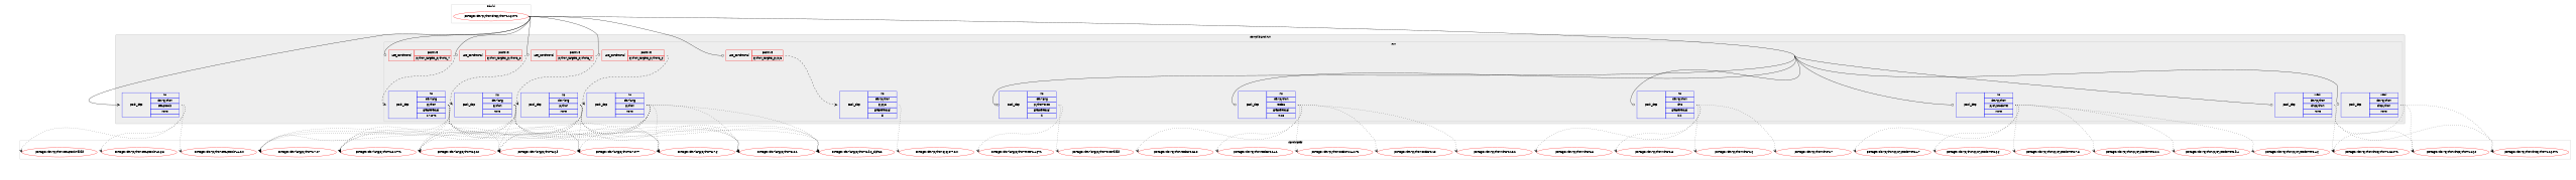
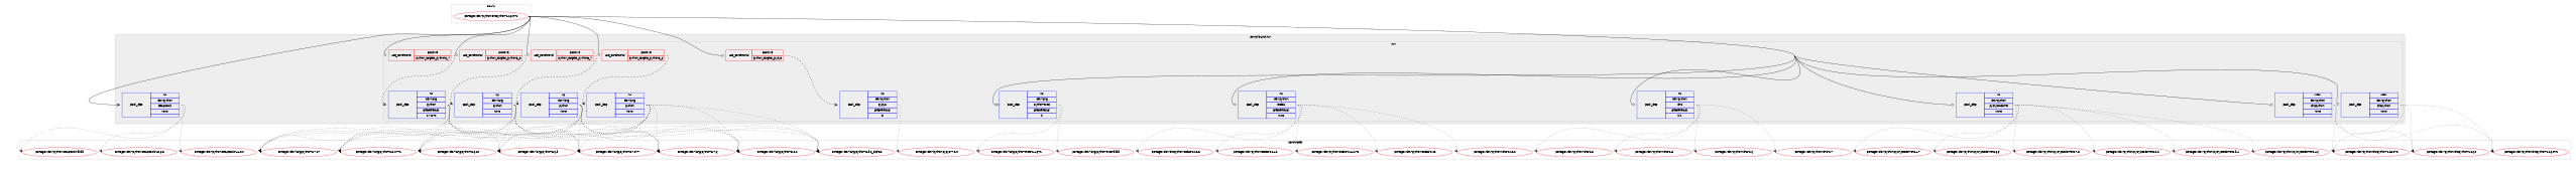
  digraph {
    compound=true
    concentrate=true
    fontname=Helvetica
    fontsize=10
    newrank=true
    rankdir=TB
    ranksep=1.5
    node [color=red fontname=Helvetica fontsize=10]
    edge [arrowhead=vee headport=w style=dotted tailport=e weight=100]
    n1 [label="portage://dev-python/dnspython-1.16.0-r1" width=4]
    n2 [color=blue label=<<TABLE BORDER="0" CELLBORDER="1" CELLSPACING="0" CELLPADDING="4" WIDTH="220"><TR><TD ROWSPAN="6" CELLPADDING="30">pack_dep</TD></TR><TR><TD WIDTH="110">no</TD></TR><TR><TD>dev-python</TD></TR><TR><TD>setuptools</TD></TR><TR><TD>none</TD></TR><TR><TD></TD></TR></TABLE>> shape=none]
    n3 [color=blue label=<<TABLE BORDER="0" CELLBORDER="1" CELLSPACING="0" CELLPADDING="4" WIDTH="220"><TR><TD ROWSPAN="6" CELLPADDING="30">pack_dep</TD></TR><TR><TD WIDTH="110">no</TD></TR><TR><TD>dev-python</TD></TR><TR><TD>pypy3</TD></TR><TR><TD>greaterequal</TD></TR><TR><TD>5</TD></TR></TABLE>> shape=none]
    n4 [label=<<TABLE BORDER="0" CELLBORDER="1" CELLSPACING="0" CELLPADDING="4"><TR><TD ROWSPAN="3" CELLPADDING="10">use_conditional</TD></TR><TR><TD>positive</TD></TR><TR><TD>python_targets_pypy3</TD></TR></TABLE>> shape=none]
    n5 [color=blue label=<<TABLE BORDER="0" CELLBORDER="1" CELLSPACING="0" CELLPADDING="4" WIDTH="220"><TR><TD ROWSPAN="6" CELLPADDING="30">pack_dep</TD></TR><TR><TD WIDTH="110">no</TD></TR><TR><TD>dev-lang</TD></TR><TR><TD>python</TD></TR><TR><TD>greaterequal</TD></TR><TR><TD>2.7.5-r2</TD></TR></TABLE>> shape=none]
    n6 [label=<<TABLE BORDER="0" CELLBORDER="1" CELLSPACING="0" CELLPADDING="4"><TR><TD ROWSPAN="3" CELLPADDING="10">use_conditional</TD></TR><TR><TD>positive</TD></TR><TR><TD>python_targets_python2_7</TD></TR></TABLE>> shape=none]
    n7 [color=blue label=<<TABLE BORDER="0" CELLBORDER="1" CELLSPACING="0" CELLPADDING="4" WIDTH="220"><TR><TD ROWSPAN="6" CELLPADDING="30">pack_dep</TD></TR><TR><TD WIDTH="110">no</TD></TR><TR><TD>dev-lang</TD></TR><TR><TD>python</TD></TR><TR><TD>none</TD></TR><TR><TD></TD></TR></TABLE>> shape=none]
    n8 [label=<<TABLE BORDER="0" CELLBORDER="1" CELLSPACING="0" CELLPADDING="4"><TR><TD ROWSPAN="3" CELLPADDING="10">use_conditional</TD></TR><TR><TD>positive</TD></TR><TR><TD>python_targets_python3_6</TD></TR></TABLE>> shape=none]
    n9 [color=blue label=<<TABLE BORDER="0" CELLBORDER="1" CELLSPACING="0" CELLPADDING="4" WIDTH="220"><TR><TD ROWSPAN="6" CELLPADDING="30">pack_dep</TD></TR><TR><TD WIDTH="110">no</TD></TR><TR><TD>dev-lang</TD></TR><TR><TD>python</TD></TR><TR><TD>none</TD></TR><TR><TD></TD></TR></TABLE>> shape=none]
    n10 [label=<<TABLE BORDER="0" CELLBORDER="1" CELLSPACING="0" CELLPADDING="4"><TR><TD ROWSPAN="3" CELLPADDING="10">use_conditional</TD></TR><TR><TD>positive</TD></TR><TR><TD>python_targets_python3_7</TD></TR></TABLE>> shape=none]
    n11 [color=blue label=<<TABLE BORDER="0" CELLBORDER="1" CELLSPACING="0" CELLPADDING="4" WIDTH="220"><TR><TD ROWSPAN="6" CELLPADDING="30">pack_dep</TD></TR><TR><TD WIDTH="110">no</TD></TR><TR><TD>dev-lang</TD></TR><TR><TD>python</TD></TR><TR><TD>none</TD></TR><TR><TD></TD></TR></TABLE>> shape=none]
    n12 [label=<<TABLE BORDER="0" CELLBORDER="1" CELLSPACING="0" CELLPADDING="4"><TR><TD ROWSPAN="3" CELLPADDING="10">use_conditional</TD></TR><TR><TD>positive</TD></TR><TR><TD>python_targets_python3_8</TD></TR></TABLE>> shape=none]
    n13 [color=blue label=<<TABLE BORDER="0" CELLBORDER="1" CELLSPACING="0" CELLPADDING="4" WIDTH="220"><TR><TD ROWSPAN="6" CELLPADDING="30">pack_dep</TD></TR><TR><TD WIDTH="110">no</TD></TR><TR><TD>dev-lang</TD></TR><TR><TD>python-exec</TD></TR><TR><TD>greaterequal</TD></TR><TR><TD>2</TD></TR></TABLE>> shape=none]
    n14 [color=blue label=<<TABLE BORDER="0" CELLBORDER="1" CELLSPACING="0" CELLPADDING="4" WIDTH="220"><TR><TD ROWSPAN="6" CELLPADDING="30">pack_dep</TD></TR><TR><TD WIDTH="110">no</TD></TR><TR><TD>dev-python</TD></TR><TR><TD>ecdsa</TD></TR><TR><TD>greaterequal</TD></TR><TR><TD>0.13</TD></TR></TABLE>> shape=none]
    n15 [color=blue label=<<TABLE BORDER="0" CELLBORDER="1" CELLSPACING="0" CELLPADDING="4" WIDTH="220"><TR><TD ROWSPAN="6" CELLPADDING="30">pack_dep</TD></TR><TR><TD WIDTH="110">no</TD></TR><TR><TD>dev-python</TD></TR><TR><TD>idna</TD></TR><TR><TD>greaterequal</TD></TR><TR><TD>2.1</TD></TR></TABLE>> shape=none]
    n16 [color=blue label=<<TABLE BORDER="0" CELLBORDER="1" CELLSPACING="0" CELLPADDING="4" WIDTH="220"><TR><TD ROWSPAN="6" CELLPADDING="30">pack_dep</TD></TR><TR><TD WIDTH="110">no</TD></TR><TR><TD>dev-python</TD></TR><TR><TD>pycryptodome</TD></TR><TR><TD>none</TD></TR><TR><TD></TD></TR></TABLE>> shape=none]
    n17 [color=blue label=<<TABLE BORDER="0" CELLBORDER="1" CELLSPACING="0" CELLPADDING="4" WIDTH="220"><TR><TD ROWSPAN="6" CELLPADDING="30">pack_dep</TD></TR><TR><TD WIDTH="110">weak</TD></TR><TR><TD>dev-python</TD></TR><TR><TD>dnspython</TD></TR><TR><TD>none</TD></TR><TR><TD></TD></TR></TABLE>> shape=none]
    n18 [color=blue label=<<TABLE BORDER="0" CELLBORDER="1" CELLSPACING="0" CELLPADDING="4" WIDTH="220"><TR><TD ROWSPAN="6" CELLPADDING="30">pack_dep</TD></TR><TR><TD WIDTH="110">weak</TD></TR><TR><TD>dev-python</TD></TR><TR><TD>dnspython</TD></TR><TR><TD>none</TD></TR><TR><TD></TD></TR></TABLE>> shape=none]
    n19 [label="portage://dev-python/setuptools-9999" width=4]
    n20 [label="portage://dev-python/setuptools-44.0.0" width=4]
    n21 [label="portage://dev-python/setuptools-40.6.3" width=4]
    n22 [label="portage://dev-python/pypy3-7.3.0" width=4]
    n23 [label="portage://dev-lang/python-3.9.0_alpha2" width=4]
    n24 [label="portage://dev-lang/python-3.8.1" width=4]
    n25 [label="portage://dev-lang/python-3.7.6" width=4]
    n26 [label="portage://dev-lang/python-3.7.5-r7" width=4]
    n27 [label="portage://dev-lang/python-3.6.9" width=4]
    n28 [label="portage://dev-lang/python-3.6.10" width=4]
    n29 [label="portage://dev-lang/python-2.5.17-r1" width=4]
    n30 [label="portage://dev-lang/python-2.7.17" width=4]
    n31 [label="portage://dev-lang/python-exec-9999" width=4]
    n32 [label="portage://dev-lang/python-exec-2.4.6-r1" width=4]
    n33 [label="portage://dev-python/ecdsa-0.14.1-r1" width=4]
    n34 [label="portage://dev-python/ecdsa-0.14.1" width=4]
-   n35 [label="portage://dev-python/ecdsa-0.13.3" width=4]
+   n35 [label="portage://dev-dnspython/ecdsa-0.13.3" width=4]
    n36 [label="portage://dev-python/idna-0.13.2" width=4]
    n37 [label="portage://dev-python/ecdsa-0.13" width=4]
    n38 [label="portage://dev-python/idna-2.8" width=4]
    n39 [label="portage://dev-python/idna-2.7" width=4]
    n40 [label="portage://dev-python/idna-2.6" width=4]
    n41 [label="portage://dev-python/idna-2.5" width=4]
    n42 [label="portage://dev-python/pycryptodome-3.9.4" width=4]
    n43 [label="portage://dev-python/pycryptodome-3.8.2" width=4]
    n44 [label="portage://dev-python/pycryptodome-3.7.3" width=4]
    n45 [label="portage://dev-python/pycryptodome-3.6.6" width=4]
    n46 [label="portage://dev-python/pycryptodome-3.4.7" width=4]
    n47 [label="portage://dev-python/pycryptodome-3.4.6" width=4]
    n48 [label="portage://dev-python/dnspython-1.16.0-r1" width=4]
    n49 [label="portage://dev-python/dnspython-1.16.0" width=4]
    n50 [label="portage://dev-python/dnspython-1.15.0-r1" width=4]
    subgraph cluster_1 {
      color=gray
      label=<<i>ebuild</i>>
      n1
    }
    subgraph cluster_2 {
      color=gray
      label=<<i>dependencies</i>>
      subgraph cluster_3 {
        color=gray
        fillcolor="#eeeeee"
        label=<<i>compile</i>>
        style=filled
        subgraph sub_4 {
          color=gray
          fillcolor="#eeeeee"
          label=<<i>compile</i>>
          style=filled
          n2
        }
      }
      subgraph cluster_5 {
        color=gray
        fillcolor="#eeeeee"
        label=<<i>compile and run</i>>
        style=filled
      }
      subgraph cluster_6 {
        color=gray
        fillcolor="#eeeeee"
        label=<<i>run</i>>
        style=filled
        subgraph sub_7 {
          color=gray
          fillcolor="#eeeeee"
          label=<<i>run</i>>
          style=filled
          n4
          subgraph sub_8 {
            color=gray
            fillcolor="#eeeeee"
            label=<<i>run</i>>
            style=filled
            n3
          }
        }
        subgraph sub_9 {
          color=gray
          fillcolor="#eeeeee"
          label=<<i>run</i>>
          style=filled
          n6
          subgraph sub_10 {
            color=gray
            fillcolor="#eeeeee"
            label=<<i>run</i>>
            style=filled
            n5
          }
        }
        subgraph sub_11 {
          color=gray
          fillcolor="#eeeeee"
          label=<<i>run</i>>
          style=filled
          n8
          subgraph sub_12 {
            color=gray
            fillcolor="#eeeeee"
            label=<<i>run</i>>
            style=filled
            n7
          }
        }
        subgraph sub_13 {
          color=gray
          fillcolor="#eeeeee"
          label=<<i>run</i>>
          style=filled
          n10
          subgraph sub_14 {
            color=gray
            fillcolor="#eeeeee"
            label=<<i>run</i>>
            style=filled
            n9
          }
        }
        subgraph sub_15 {
          color=gray
          fillcolor="#eeeeee"
          label=<<i>run</i>>
          style=filled
          n12
          subgraph sub_16 {
            color=gray
            fillcolor="#eeeeee"
            label=<<i>run</i>>
            style=filled
            n11
          }
        }
        subgraph sub_17 {
          color=gray
          fillcolor="#eeeeee"
          label=<<i>run</i>>
          style=filled
          n13
        }
        subgraph sub_18 {
          color=gray
          fillcolor="#eeeeee"
          label=<<i>run</i>>
          style=filled
          n14
        }
        subgraph sub_19 {
          color=gray
          fillcolor="#eeeeee"
          label=<<i>run</i>>
          style=filled
          n15
        }
        subgraph sub_20 {
          color=gray
          fillcolor="#eeeeee"
          label=<<i>run</i>>
          style=filled
          n16
        }
        subgraph sub_21 {
          color=gray
          fillcolor="#eeeeee"
          label=<<i>run</i>>
          style=filled
          n17
        }
        subgraph sub_22 {
          color=gray
          fillcolor="#eeeeee"
          label=<<i>run</i>>
          style=filled
          n18
        }
      }
    }
    subgraph cluster_23 {
      color=gray
      label=<<i>candidates</i>>
      rank=same
      subgraph sub_24 {
        color=black
        label=<<i>candidates</i>>
        nodesep=1
        rank=same
        n19
        n20
        n21
      }
      subgraph sub_25 {
        color=black
        label=<<i>candidates</i>>
        nodesep=1
        rank=same
        n22
      }
      subgraph sub_26 {
        color=black
        label=<<i>candidates</i>>
        nodesep=1
        rank=same
        n23
        n24
        n25
        n26
        n27
        n28
        n29
        n30
      }
      subgraph sub_27 {
        color=black
        label=<<i>candidates</i>>
        nodesep=1
        rank=same
        n23
        n24
        n25
        n26
        n27
        n28
        n29
        n30
      }
      subgraph sub_28 {
        color=black
        label=<<i>candidates</i>>
        nodesep=1
        rank=same
        n23
        n24
        n25
        n26
        n27
        n28
        n29
        n30
      }
      subgraph sub_29 {
        color=black
        label=<<i>candidates</i>>
        nodesep=1
        rank=same
        n23
        n24
        n25
        n26
        n27
        n28
        n29
        n30
      }
      subgraph sub_30 {
        color=black
        label=<<i>candidates</i>>
        nodesep=1
        rank=same
        n31
        n32
      }
      subgraph sub_31 {
        color=black
        label=<<i>candidates</i>>
        nodesep=1
        rank=same
        n33
        n34
        n35
        n36
        n37
      }
      subgraph sub_32 {
        color=black
        label=<<i>candidates</i>>
        nodesep=1
        rank=same
        n38
        n39
        n40
        n41
      }
      subgraph sub_33 {
        color=black
        label=<<i>candidates</i>>
        nodesep=1
        rank=same
        n42
        n43
        n44
        n45
        n46
        n47
      }
      subgraph sub_34 {
        color=black
        label=<<i>candidates</i>>
        nodesep=1
        rank=same
        n48
        n49
        n50
      }
      subgraph sub_35 {
        color=black
        label=<<i>candidates</i>>
        nodesep=1
        rank=same
        n48
        n49
        n50
      }
    }
    n1 -> n2 [style=solid weight=20]
    n1 -> n4 [arrowhead=odot style=solid weight=20]
    n1 -> n6 [arrowhead=odot style=solid weight=20]
    n1 -> n8 [arrowhead=odot style=solid weight=20]
    n1 -> n10 [arrowhead=odot style=solid weight=20]
    n1 -> n12 [arrowhead=odot style=solid weight=20]
    n1 -> n13 [arrowhead=odot style=solid weight=20]
    n1 -> n14 [arrowhead=odot style=solid weight=20]
    n1 -> n15 [arrowhead=odot style=solid weight=20]
    n1 -> n16 [arrowhead=odot style=solid weight=20]
    n1 -> n17 [arrowhead=odot style=solid weight=20]
    n1 -> n18 [arrowhead=odot style=solid weight=20]
    n2 -> n19
    n2 -> n20
    n2 -> n21
    n3 -> n22
    n4 -> n3 [style=dashed weight=20]
    n5 -> n23
    n5 -> n24
    n5 -> n25
    n5 -> n26
    n5 -> n27
    n5 -> n28
    n5 -> n29
    n5 -> n30
    n6 -> n5 [style=dashed weight=20]
    n7 -> n23
    n7 -> n24
    n7 -> n25
    n7 -> n26
    n7 -> n27
    n7 -> n28
    n7 -> n29
    n7 -> n30
    n8 -> n7 [style=dashed weight=20]
    n9 -> n23
    n9 -> n24
    n9 -> n25
    n9 -> n26
    n9 -> n27
    n9 -> n28
    n9 -> n29
    n9 -> n30
    n10 -> n9 [style=dashed weight=20]
    n11 -> n23
    n11 -> n24
    n11 -> n25
    n11 -> n26
    n11 -> n27
    n11 -> n28
    n11 -> n29
    n11 -> n30
    n12 -> n11 [style=dashed weight=20]
    n13 -> n31
    n13 -> n32
    n14 -> n33
    n14 -> n34
    n14 -> n35
    n14 -> n36
    n14 -> n37
    n15 -> n38
    n15 -> n39
    n15 -> n40
    n15 -> n41
    n16 -> n42
    n16 -> n43
    n16 -> n44
    n16 -> n45
    n16 -> n46
    n16 -> n47
    n17 -> n48
    n17 -> n49
    n17 -> n50
    n18 -> n48
    n18 -> n49
    n18 -> n50
  }
